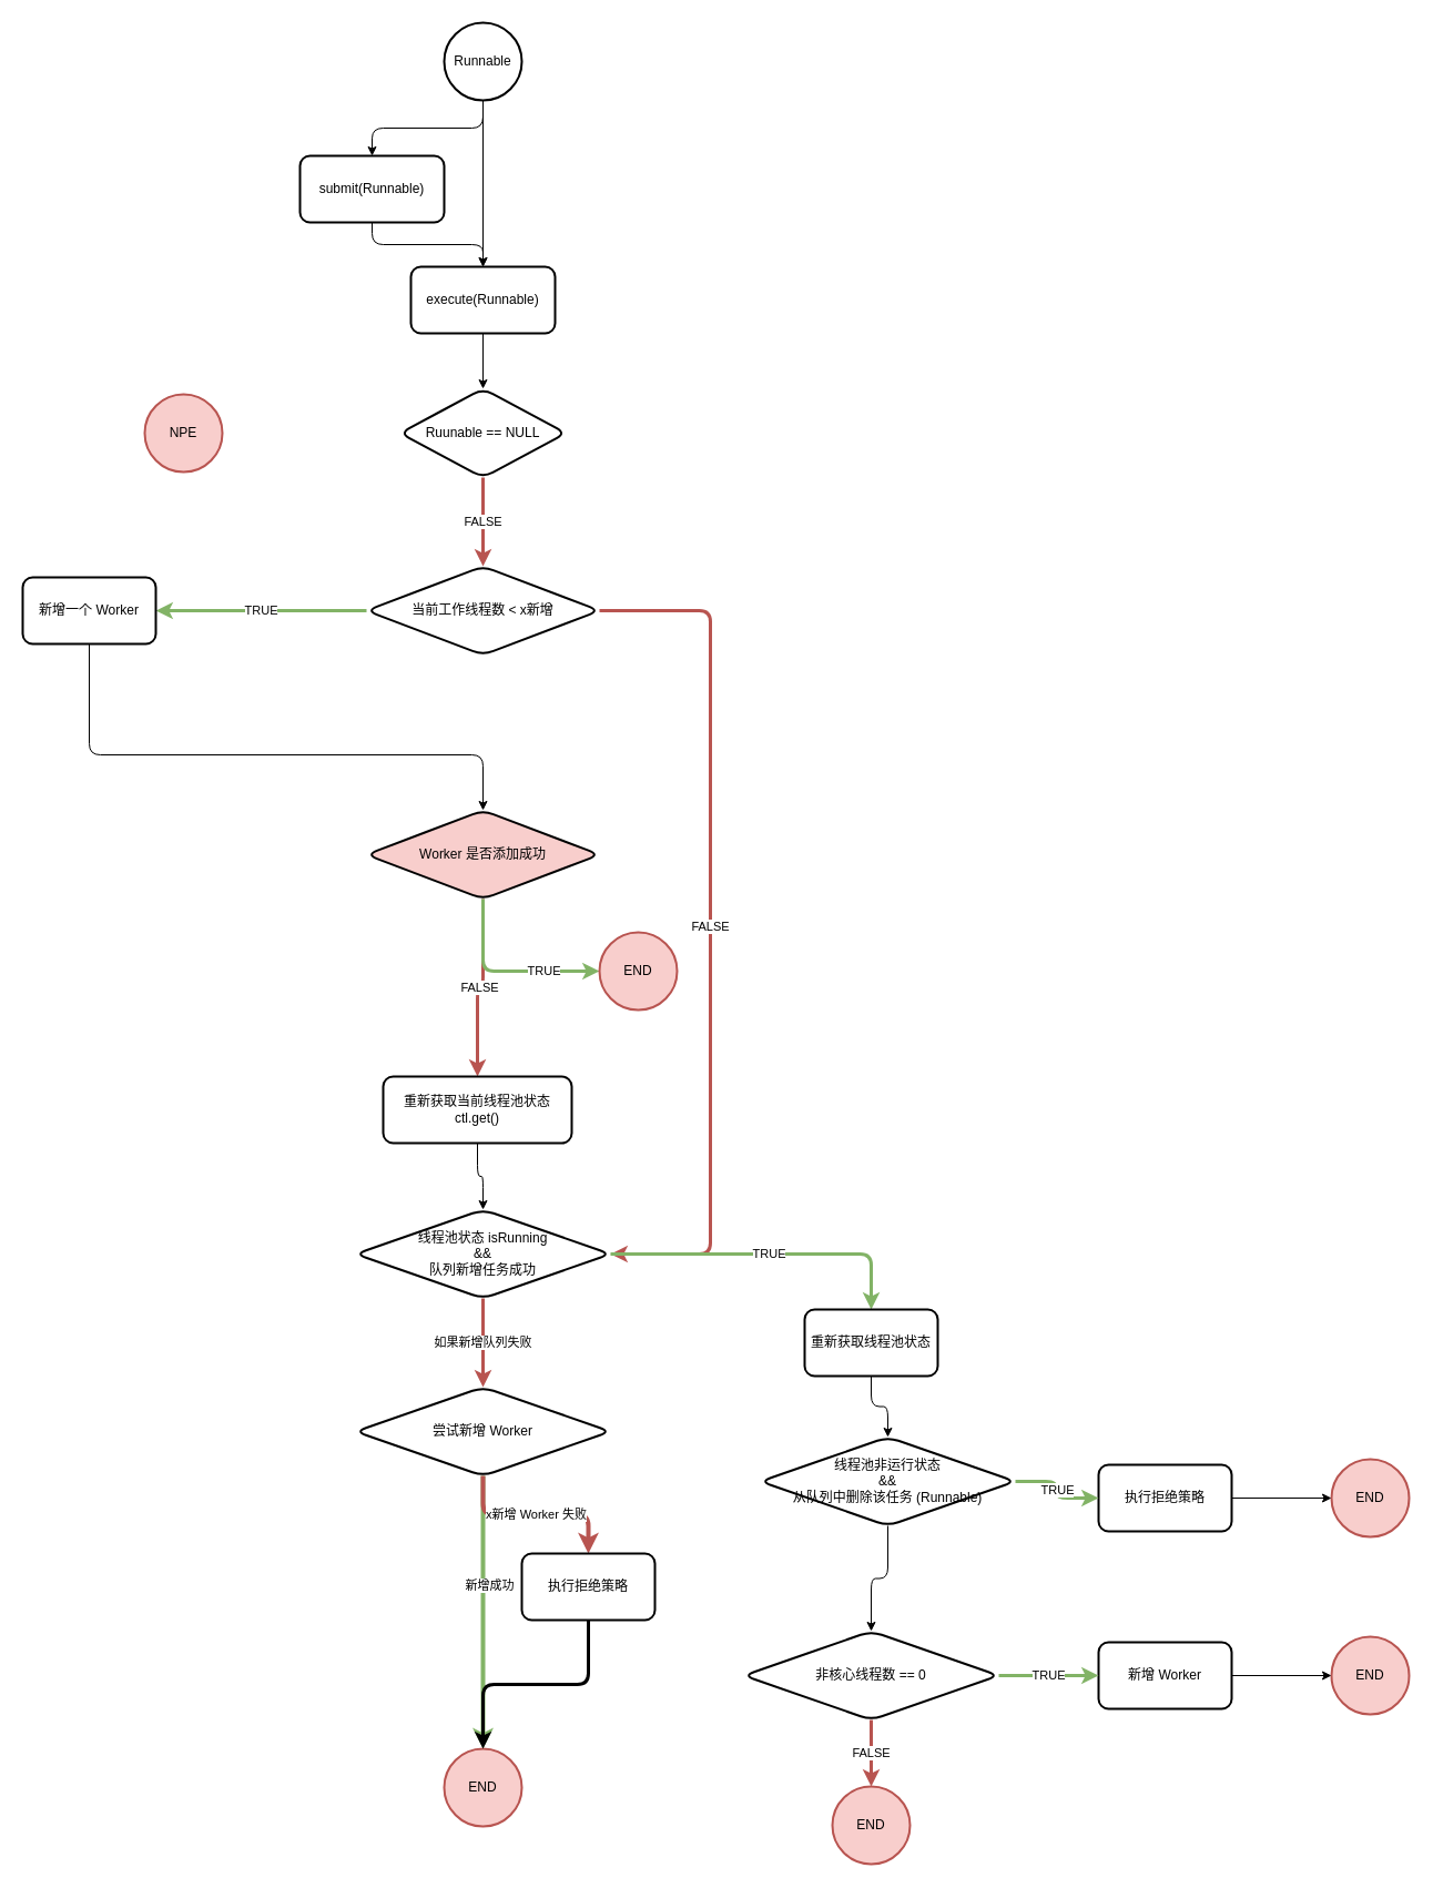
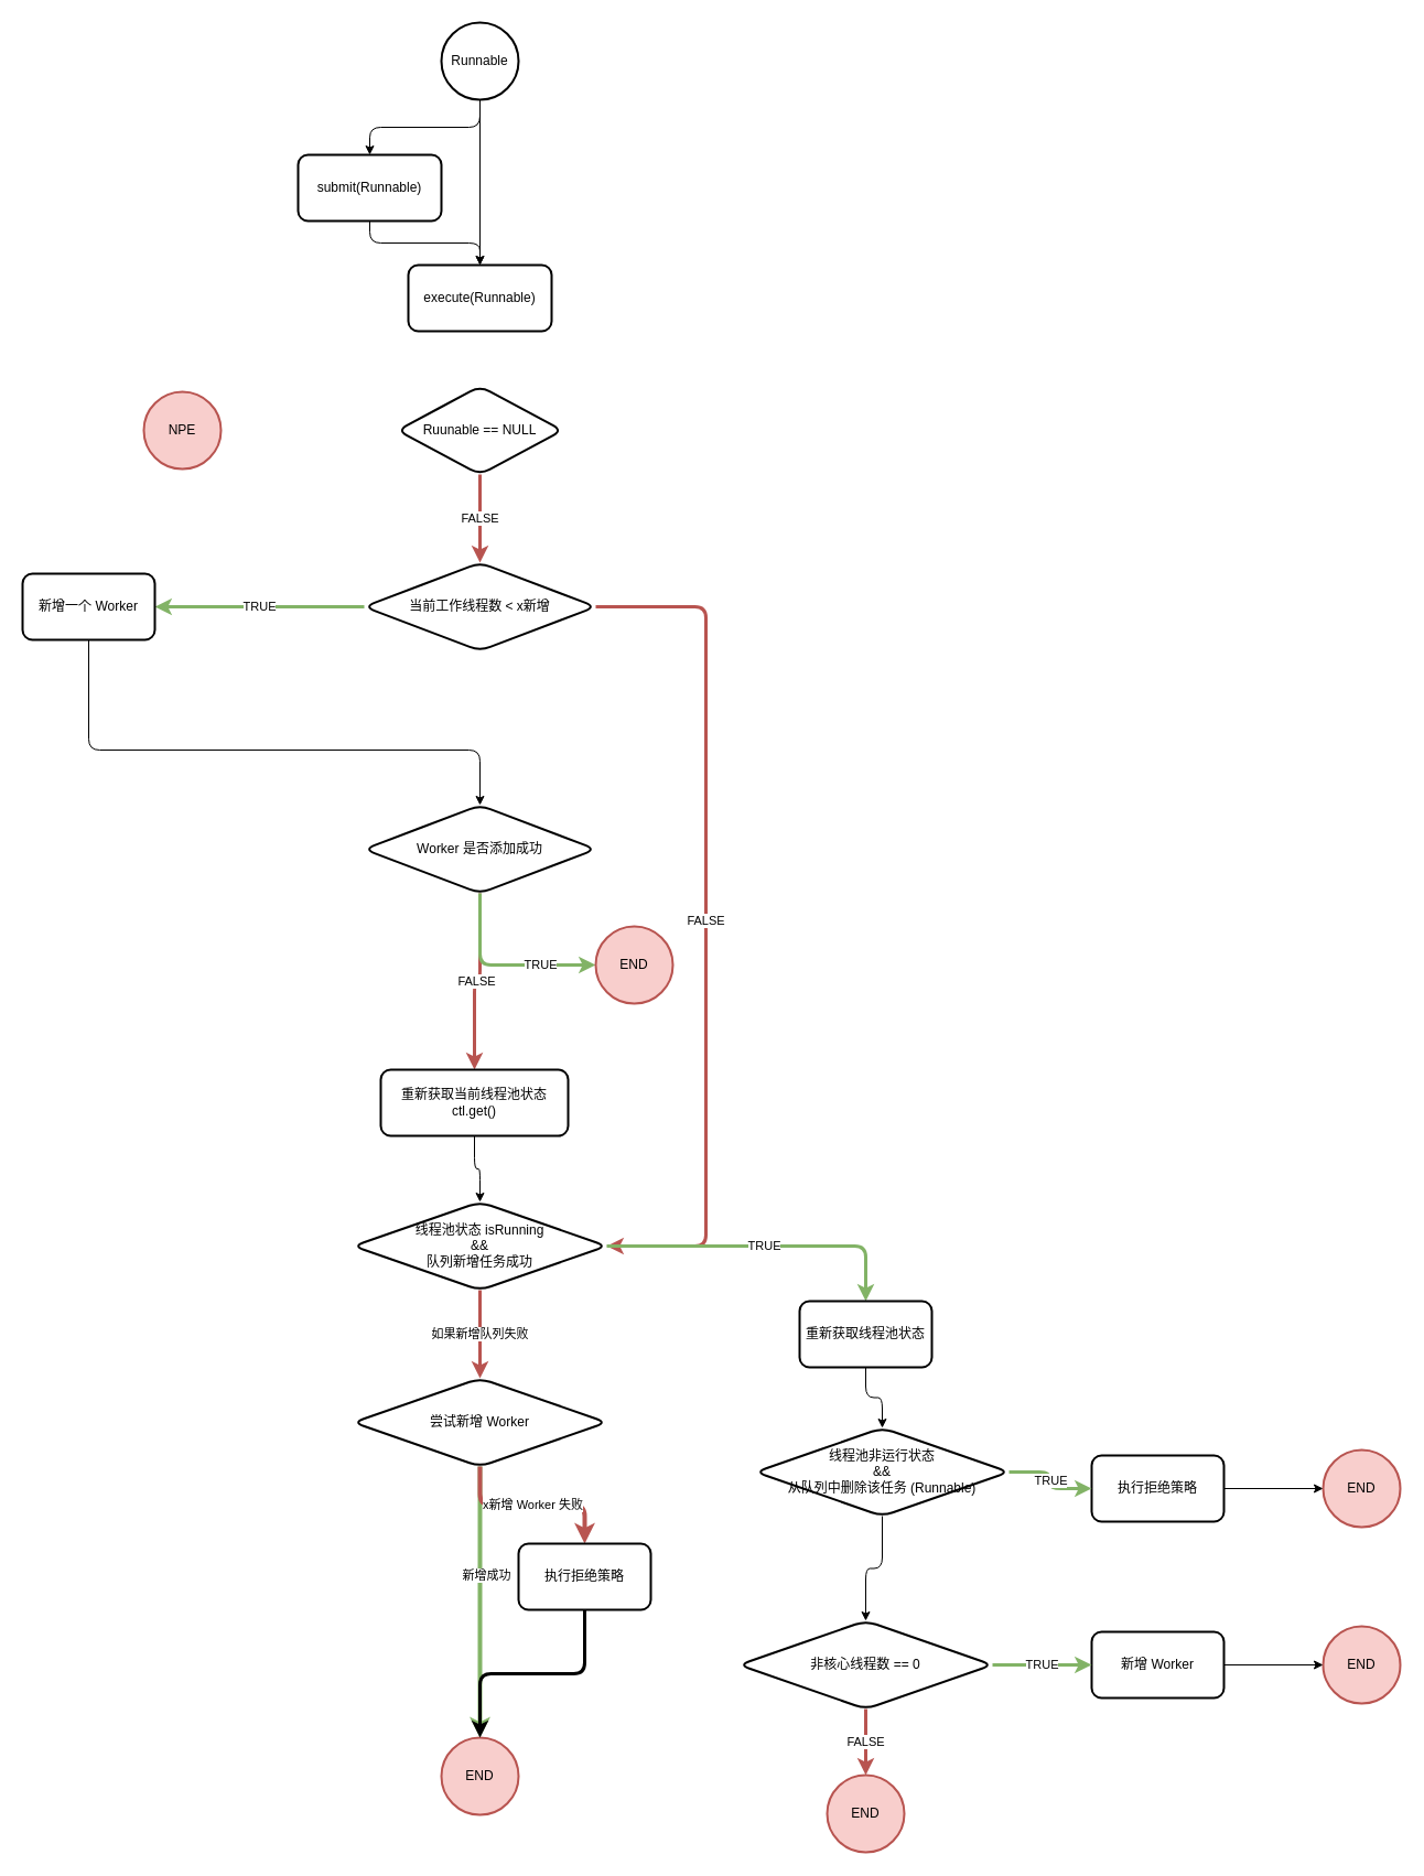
  <mxCell id="0" />
  <mxCell id="1" parent="0" />
  <mxCell id="2" value="" style="edgeStyle=orthogonalEdgeStyle;rounded=1;orthogonalLoop=1;jettySize=auto;html=1;" edge="1" parent="1" source="4" target="6"><mxGeometry relative="1" as="geometry" /></mxCell>
  <mxCell id="3" style="edgeStyle=orthogonalEdgeStyle;rounded=1;orthogonalLoop=1;jettySize=auto;html=1;" edge="1" parent="1" source="4" target="8"><mxGeometry relative="1" as="geometry" /></mxCell>
  <mxCell id="4" value="Runnable" style="strokeWidth=2;html=1;shape=mxgraph.flowchart.start_2;whiteSpace=wrap;rounded=1;" vertex="1" parent="1"><mxGeometry x="400" y="20" width="70" height="70" as="geometry" /></mxCell>
- <mxCell id="5" value="" style="edgeStyle=orthogonalEdgeStyle;rounded=1;orthogonalLoop=1;jettySize=auto;html=1;" edge="1" parent="1" source="6" target="10"><mxGeometry relative="1" as="geometry" /></mxCell>
  <mxCell id="6" value="execute(Runnable)" style="whiteSpace=wrap;html=1;strokeWidth=2;rounded=1;" vertex="1" parent="1"><mxGeometry x="370" y="240" width="130" height="60" as="geometry" /></mxCell>
  <mxCell id="7" style="edgeStyle=orthogonalEdgeStyle;rounded=1;orthogonalLoop=1;jettySize=auto;html=1;entryX=0.5;entryY=0;entryDx=0;entryDy=0;" edge="1" parent="1" source="8" target="6"><mxGeometry relative="1" as="geometry" /></mxCell>
  <mxCell id="8" value="submit(Runnable)" style="whiteSpace=wrap;html=1;strokeWidth=2;rounded=1;" vertex="1" parent="1"><mxGeometry x="270" y="140" width="130" height="60" as="geometry" /></mxCell>
  <mxCell id="9" value="FALSE" style="edgeStyle=orthogonalEdgeStyle;rounded=1;orthogonalLoop=1;jettySize=auto;html=1;fillColor=#f8cecc;strokeColor=#b85450;strokeWidth=3;" edge="1" parent="1" source="10" target="14"><mxGeometry relative="1" as="geometry" /></mxCell>
  <mxCell id="10" value="Ruunable == NULL" style="rhombus;whiteSpace=wrap;html=1;strokeWidth=2;rounded=1;" vertex="1" parent="1"><mxGeometry x="360" y="350" width="150" height="80" as="geometry" /></mxCell>
  <mxCell id="11" value="NPE" style="strokeWidth=2;html=1;shape=mxgraph.flowchart.start_2;whiteSpace=wrap;fillColor=#f8cecc;strokeColor=#b85450;rounded=1;" vertex="1" parent="1"><mxGeometry x="130" y="355" width="70" height="70" as="geometry" /></mxCell>
  <mxCell id="12" value="TRUE" style="edgeStyle=orthogonalEdgeStyle;rounded=1;orthogonalLoop=1;jettySize=auto;html=1;fillColor=#d5e8d4;strokeColor=#82b366;strokeWidth=3;" edge="1" parent="1" source="14" target="16"><mxGeometry relative="1" as="geometry" /></mxCell>
  <mxCell id="13" value="FALSE" style="edgeStyle=orthogonalEdgeStyle;rounded=1;orthogonalLoop=1;jettySize=auto;html=1;fillColor=#f8cecc;strokeColor=#b85450;strokeWidth=3;" edge="1" parent="1" source="14" target="25"><mxGeometry relative="1" as="geometry"><Array as="points"><mxPoint x="640" y="550" /><mxPoint x="640" y="1130" /></Array></mxGeometry></mxCell>
  <mxCell id="14" value="当前工作线程数 &amp;lt; x新增" style="rhombus;whiteSpace=wrap;html=1;strokeWidth=2;rounded=1;" vertex="1" parent="1"><mxGeometry x="330" y="510" width="210" height="80" as="geometry" /></mxCell>
  <mxCell id="15" value="" style="edgeStyle=orthogonalEdgeStyle;rounded=1;orthogonalLoop=1;jettySize=auto;html=1;" edge="1" parent="1" source="16" target="19"><mxGeometry relative="1" as="geometry"><Array as="points"><mxPoint x="80" y="680" /></Array></mxGeometry></mxCell>
  <mxCell id="16" value="新增一个 Worker" style="whiteSpace=wrap;html=1;strokeWidth=2;rounded=1;" vertex="1" parent="1"><mxGeometry x="20" y="520" width="120" height="60" as="geometry" /></mxCell>
  <mxCell id="17" value="FALSE" style="edgeStyle=orthogonalEdgeStyle;rounded=1;orthogonalLoop=1;jettySize=auto;html=1;fillColor=#f8cecc;strokeColor=#b85450;strokeWidth=3;" edge="1" parent="1" source="19" target="21"><mxGeometry relative="1" as="geometry" /></mxCell>
  <mxCell id="18" value="TRUE" style="edgeStyle=orthogonalEdgeStyle;rounded=1;orthogonalLoop=1;jettySize=auto;html=1;entryX=0;entryY=0.5;entryDx=0;entryDy=0;entryPerimeter=0;fillColor=#d5e8d4;strokeColor=#82b366;strokeWidth=3;" edge="1" parent="1" source="19" target="22"><mxGeometry x="0.412" relative="1" as="geometry"><mxPoint x="520" y="870" as="targetPoint" /><mxPoint as="offset" /></mxGeometry></mxCell>
- <mxCell id="19" value="Worker 是否添加成功" style="rhombus;whiteSpace=wrap;html=1;strokeWidth=2;rounded=1;fillColor=#f8cecc;" vertex="1" parent="1"><mxGeometry x="330" y="730" width="210" height="80" as="geometry" /></mxCell>
+ <mxCell id="19" value="Worker 是否添加成功" style="rhombus;whiteSpace=wrap;html=1;strokeWidth=2;rounded=1;" vertex="1" parent="1"><mxGeometry x="330" y="730" width="210" height="80" as="geometry" /></mxCell>
  <mxCell id="20" value="" style="edgeStyle=orthogonalEdgeStyle;rounded=1;orthogonalLoop=1;jettySize=auto;html=1;" edge="1" parent="1" source="21" target="25"><mxGeometry relative="1" as="geometry" /></mxCell>
  <mxCell id="21" value="重新获取当前线程池状态&lt;br&gt;ctl.get()" style="whiteSpace=wrap;html=1;strokeWidth=2;rounded=1;" vertex="1" parent="1"><mxGeometry x="345" y="970" width="170" height="60" as="geometry" /></mxCell>
  <mxCell id="22" value="END" style="strokeWidth=2;html=1;shape=mxgraph.flowchart.start_2;whiteSpace=wrap;fillColor=#f8cecc;strokeColor=#b85450;rounded=1;" vertex="1" parent="1"><mxGeometry x="540" y="840" width="70" height="70" as="geometry" /></mxCell>
  <mxCell id="23" value="TRUE" style="edgeStyle=orthogonalEdgeStyle;rounded=1;orthogonalLoop=1;jettySize=auto;html=1;fillColor=#d5e8d4;strokeColor=#82b366;strokeWidth=3;" edge="1" parent="1" source="25" target="27"><mxGeometry relative="1" as="geometry" /></mxCell>
  <mxCell id="24" value="如果新增队列失败" style="edgeStyle=orthogonalEdgeStyle;rounded=1;orthogonalLoop=1;jettySize=auto;html=1;fillColor=#f8cecc;strokeColor=#b85450;strokeWidth=3;" edge="1" parent="1" source="25" target="45"><mxGeometry relative="1" as="geometry" /></mxCell>
  <mxCell id="25" value="线程池状态 isRunning&lt;br&gt;&amp;amp;&amp;amp;&lt;br&gt;队列新增任务成功" style="rhombus;whiteSpace=wrap;html=1;strokeWidth=2;rounded=1;" vertex="1" parent="1"><mxGeometry x="320" y="1090" width="230" height="80" as="geometry" /></mxCell>
  <mxCell id="26" value="" style="group;rounded=1;" vertex="1" connectable="0" parent="1"><mxGeometry x="670" y="1180" width="600" height="500" as="geometry" /></mxCell>
  <mxCell id="27" value="重新获取线程池状态" style="whiteSpace=wrap;html=1;strokeWidth=2;rounded=1;" vertex="1" parent="26"><mxGeometry x="55" width="120" height="60" as="geometry" /></mxCell>
  <mxCell id="28" value="线程池非运行状态&lt;br&gt;&amp;amp;&amp;amp;&lt;br&gt;从队列中删除该任务 (Runnable)" style="rhombus;whiteSpace=wrap;html=1;strokeWidth=2;rounded=1;" vertex="1" parent="26"><mxGeometry x="15" y="115" width="230" height="80" as="geometry" /></mxCell>
  <mxCell id="29" value="" style="edgeStyle=orthogonalEdgeStyle;rounded=1;orthogonalLoop=1;jettySize=auto;html=1;" edge="1" parent="26" source="27" target="28"><mxGeometry relative="1" as="geometry" /></mxCell>
  <mxCell id="30" value="执行拒绝策略" style="whiteSpace=wrap;html=1;strokeWidth=2;rounded=1;" vertex="1" parent="26"><mxGeometry x="320" y="140" width="120" height="60" as="geometry" /></mxCell>
  <mxCell id="31" value="TRUE" style="edgeStyle=orthogonalEdgeStyle;rounded=1;orthogonalLoop=1;jettySize=auto;html=1;fillColor=#d5e8d4;strokeColor=#82b366;strokeWidth=3;" edge="1" parent="26" source="28" target="30"><mxGeometry relative="1" as="geometry" /></mxCell>
  <mxCell id="32" value="END" style="strokeWidth=2;html=1;shape=mxgraph.flowchart.start_2;whiteSpace=wrap;fillColor=#f8cecc;strokeColor=#b85450;rounded=1;" vertex="1" parent="26"><mxGeometry x="530" y="135" width="70" height="70" as="geometry" /></mxCell>
  <mxCell id="33" style="edgeStyle=orthogonalEdgeStyle;rounded=1;orthogonalLoop=1;jettySize=auto;html=1;" edge="1" parent="26" source="30" target="32"><mxGeometry relative="1" as="geometry" /></mxCell>
  <mxCell id="34" value="非核心线程数 == 0" style="rhombus;whiteSpace=wrap;html=1;strokeWidth=2;rounded=1;" vertex="1" parent="26"><mxGeometry y="290" width="230" height="80" as="geometry" /></mxCell>
  <mxCell id="35" value="" style="edgeStyle=orthogonalEdgeStyle;rounded=1;orthogonalLoop=1;jettySize=auto;html=1;" edge="1" parent="26" source="28" target="34"><mxGeometry relative="1" as="geometry" /></mxCell>
  <mxCell id="36" value="新增 Worker" style="whiteSpace=wrap;html=1;strokeWidth=2;rounded=1;" vertex="1" parent="26"><mxGeometry x="320" y="300" width="120" height="60" as="geometry" /></mxCell>
  <mxCell id="37" value="TRUE" style="edgeStyle=orthogonalEdgeStyle;rounded=1;orthogonalLoop=1;jettySize=auto;html=1;fillColor=#d5e8d4;strokeColor=#82b366;strokeWidth=3;" edge="1" parent="26" source="34" target="36"><mxGeometry relative="1" as="geometry" /></mxCell>
  <mxCell id="38" value="END" style="strokeWidth=2;html=1;shape=mxgraph.flowchart.start_2;whiteSpace=wrap;fillColor=#f8cecc;strokeColor=#b85450;rounded=1;" vertex="1" parent="26"><mxGeometry x="530" y="295" width="70" height="70" as="geometry" /></mxCell>
  <mxCell id="39" style="edgeStyle=orthogonalEdgeStyle;rounded=1;orthogonalLoop=1;jettySize=auto;html=1;" edge="1" parent="26" source="36" target="38"><mxGeometry relative="1" as="geometry" /></mxCell>
  <mxCell id="40" value="END" style="strokeWidth=2;html=1;shape=mxgraph.flowchart.start_2;whiteSpace=wrap;fillColor=#f8cecc;strokeColor=#b85450;rounded=1;" vertex="1" parent="26"><mxGeometry x="80" y="430" width="70" height="70" as="geometry" /></mxCell>
  <mxCell id="41" value="FALSE" style="edgeStyle=orthogonalEdgeStyle;rounded=1;orthogonalLoop=1;jettySize=auto;html=1;entryX=0.5;entryY=0;entryDx=0;entryDy=0;entryPerimeter=0;fillColor=#f8cecc;strokeColor=#b85450;strokeWidth=3;" edge="1" parent="26" source="34" target="40"><mxGeometry relative="1" as="geometry" /></mxCell>
  <mxCell id="42" style="edgeStyle=orthogonalEdgeStyle;rounded=1;orthogonalLoop=1;jettySize=auto;html=1;entryX=0.5;entryY=0;entryDx=0;entryDy=0;entryPerimeter=0;fillColor=#d5e8d4;strokeColor=#82b366;strokeWidth=4;" edge="1" parent="1" source="45" target="46"><mxGeometry relative="1" as="geometry"><Array as="points"><mxPoint x="435" y="1441" /><mxPoint x="435" y="1441" /></Array></mxGeometry></mxCell>
  <mxCell id="43" value="新增成功" style="edgeLabel;html=1;align=center;verticalAlign=middle;resizable=0;points=[];rounded=1;" vertex="1" connectable="0" parent="42"><mxGeometry x="-0.45" y="2" relative="1" as="geometry"><mxPoint x="3" y="30" as="offset" /></mxGeometry></mxCell>
  <mxCell id="44" value="x新增 Worker 失败" style="edgeStyle=orthogonalEdgeStyle;rounded=1;orthogonalLoop=1;jettySize=auto;html=1;fillColor=#f8cecc;strokeColor=#b85450;strokeWidth=4;" edge="1" parent="1" source="45" target="48"><mxGeometry relative="1" as="geometry" /></mxCell>
  <mxCell id="45" value="尝试新增 Worker" style="rhombus;whiteSpace=wrap;html=1;strokeWidth=2;rounded=1;" vertex="1" parent="1"><mxGeometry x="320" y="1250" width="230" height="80" as="geometry" /></mxCell>
  <mxCell id="46" value="END" style="strokeWidth=2;html=1;shape=mxgraph.flowchart.start_2;whiteSpace=wrap;fillColor=#f8cecc;strokeColor=#b85450;rounded=1;" vertex="1" parent="1"><mxGeometry x="400" y="1576" width="70" height="70" as="geometry" /></mxCell>
  <mxCell id="47" style="edgeStyle=orthogonalEdgeStyle;rounded=1;orthogonalLoop=1;jettySize=auto;html=1;strokeWidth=3;" edge="1" parent="1" source="48" target="46"><mxGeometry relative="1" as="geometry" /></mxCell>
  <mxCell id="48" value="执行拒绝策略" style="whiteSpace=wrap;html=1;strokeWidth=2;rounded=1;" vertex="1" parent="1"><mxGeometry x="470" y="1400" width="120" height="60" as="geometry" /></mxCell>
